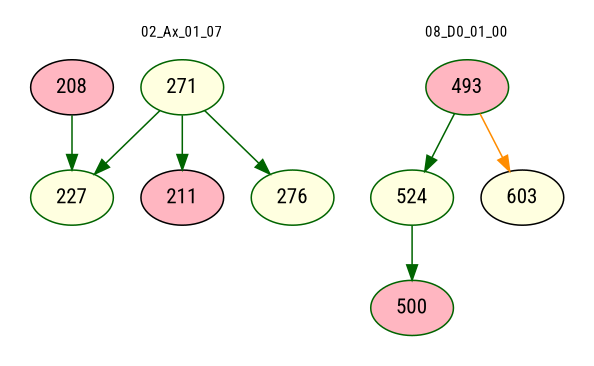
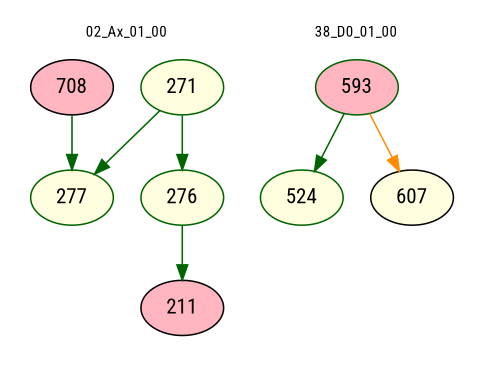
  digraph {
    fontname="Roboto Condensed"
    node [color=darkgreen fillcolor=lightyellow fontname="Roboto Condensed" style=filled]
    edge [color=darkgreen fontname="Roboto Condensed"]
    n1 [label=271]
    n2 [color=black fillcolor=lightpink label=211]
    n3 [label=276]
-   n4 [label=227]
-   n5 [color=black fillcolor=lightpink label=208]
-   n6 [fillcolor=lightpink label=493]
+   n4 [label=277]
+   n5 [color=black fillcolor=lightpink label=708]
+   n6 [fillcolor=lightpink label=593]
    n7 [label=524]
-   n8 [color=black label=603]
-   n9 [fillcolor=lightpink label=500]
+   n8 [color=black label=607]
    subgraph cluster_1 {
      color=white
      fontsize=10
-     label="02_Ax_01_07"
+     label="02_Ax_01_00"
      n1
      n2
      n3
      n4
      n5
    }
    subgraph cluster_2 {
      color=white
      fontsize=10
-     label="08_D0_01_00"
+     label="38_D0_01_00"
      n6
      n7
      n8
-     n9
    }
-   n1 -> n2
+   n3 -> n2
    n1 -> n3
    n1 -> n4
    n5 -> n4
    n6 -> n7
    n6 -> n8 [color=darkorange]
-   n7 -> n9
  }
